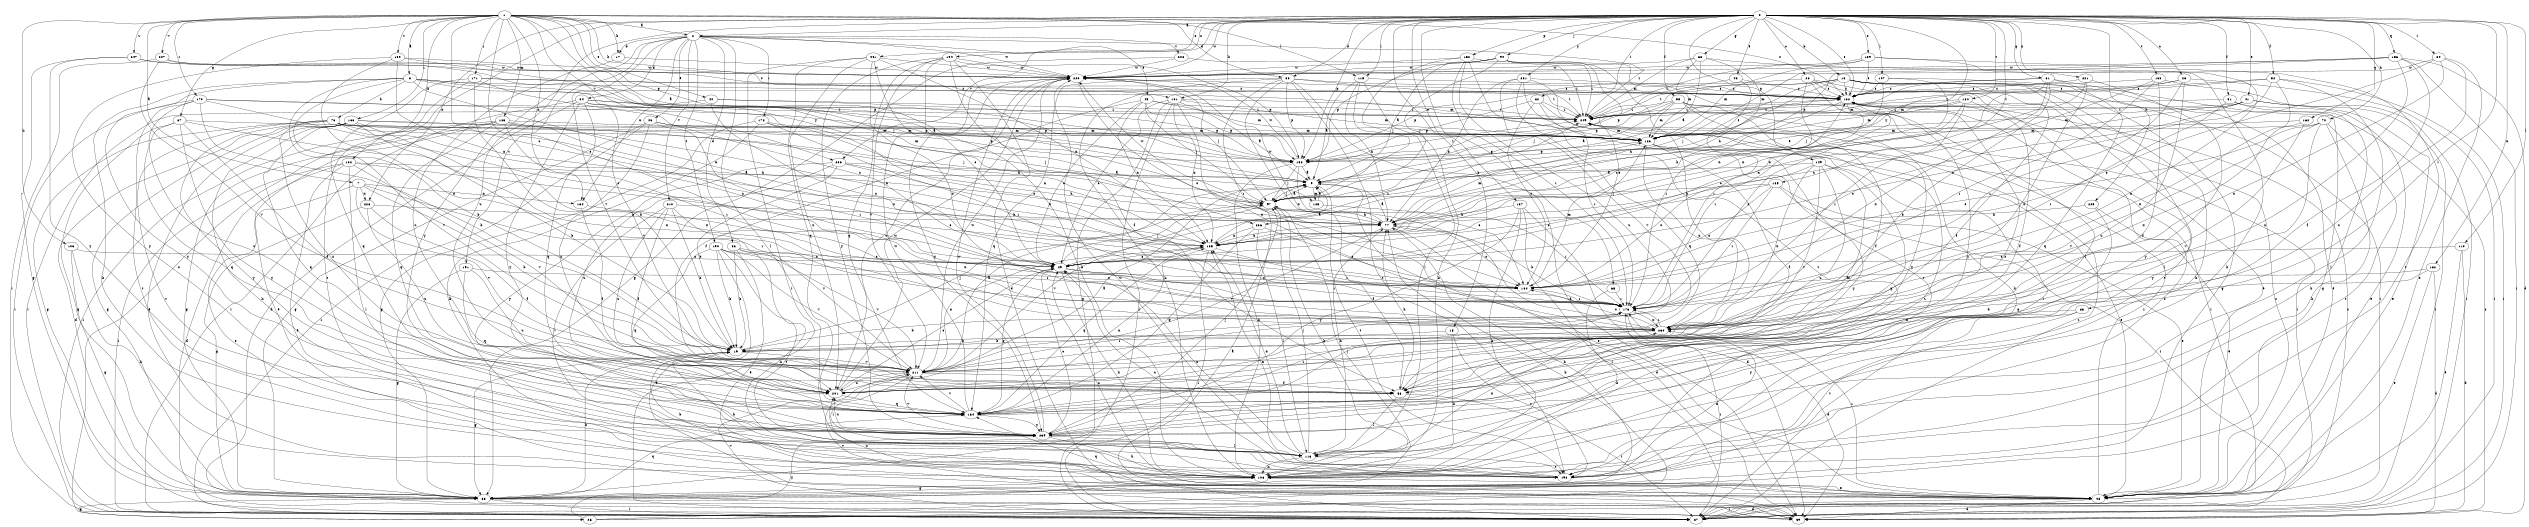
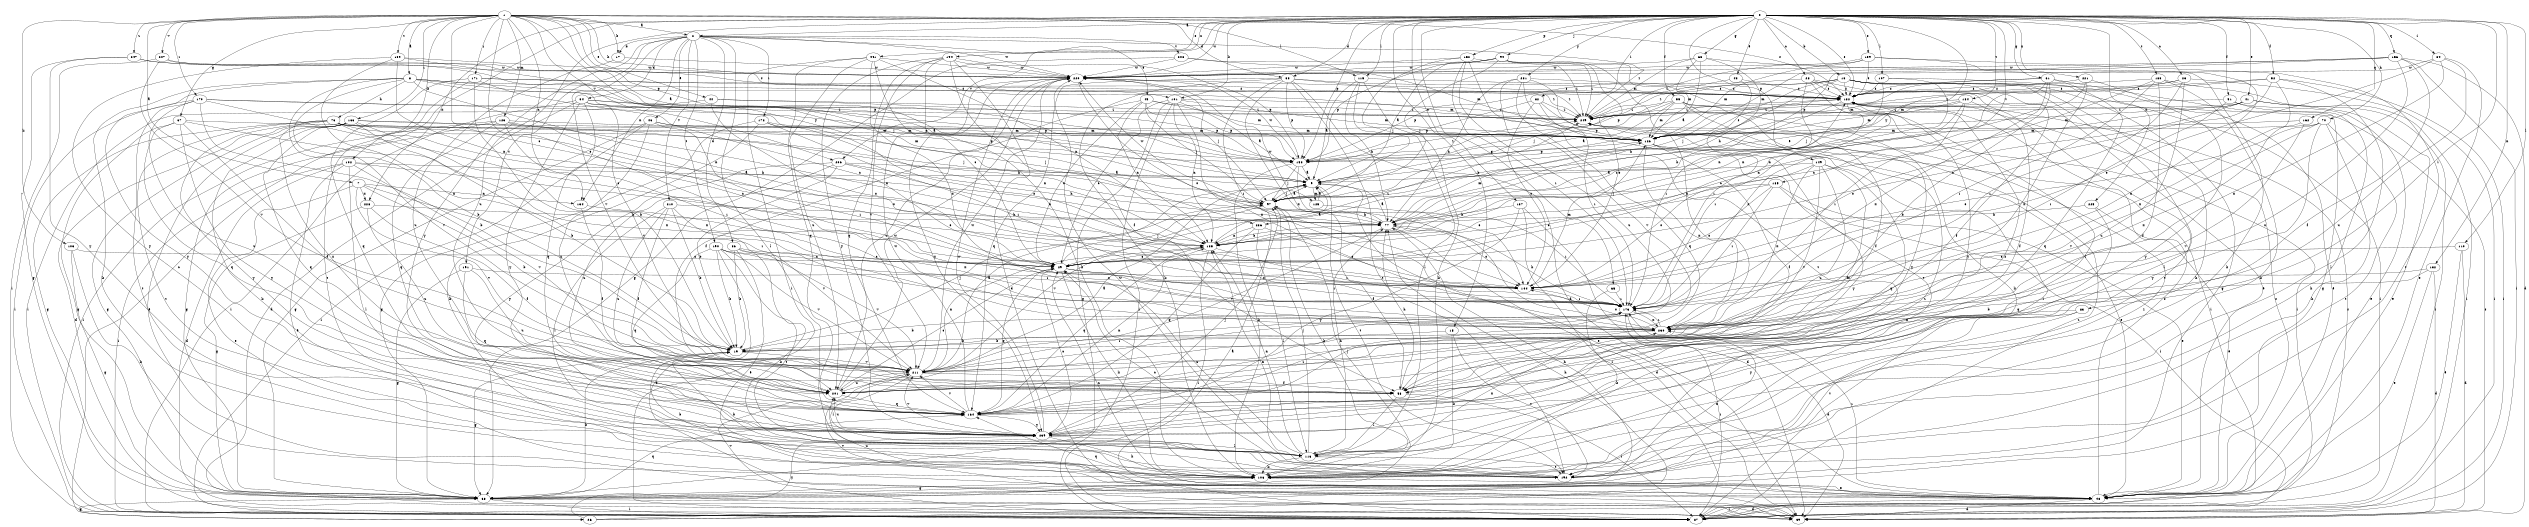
  strict digraph {
    0
    2
    13
    15
    23
    26
    28
    33
    41
    43
    51
    52
    55
    61
    63
    65
    70
    82
    83
    84
    94
    101
    107
    110
    115
    132
    137
    139
    n29 [label=441]
    149
    152
    153
    156
    162
    182
    183
    184
    185
    194
    201
    206
    220
    221
    225
    228
    231
    236
    17
    134
    34
    36
    45
    46
    116
    172
    190
    191
    208
    210
    211
    239
    249
    106
    97
    58
    68
    77
    87
    19
    192
    173
    48
    164
    39
    230
    144
    135
    126
    29
    9
    1
    7
    8
    44
    67
    102
    103
    123
    166
    170
    171
    189
    207
    247
    76
    125
    0 -> 2 [label=a]
    0 -> 13 [label=b]
    0 -> 15 [label=b]
    0 -> 23 [label=c]
    0 -> 26 [label=c]
    0 -> 28 [label=c]
    0 -> 33 [label=d]
    0 -> 41 [label=e]
    0 -> 43 [label=e]
    0 -> 51 [label=f]
    0 -> 52 [label=f]
    0 -> 55 [label=f]
    0 -> 61 [label=g]
    0 -> 63 [label=g]
    0 -> 65 [label=g]
    0 -> 70 [label=h]
    0 -> 82 [label=i]
    0 -> 83 [label=i]
    0 -> 84 [label=i]
    0 -> 94 [label=j]
    0 -> 101 [label=k]
    0 -> 107 [label=l]
    0 -> 110 [label=l]
    0 -> 115 [label=l]
    0 -> 132 [label=n]
    0 -> 137 [label=o]
    0 -> 139 [label=o]
    0 -> n29 [label=o]
    0 -> 149 [label=p]
    0 -> 152 [label=p]
    0 -> 153 [label=p]
    0 -> 156 [label=q]
    0 -> 162 [label=q]
    0 -> 182 [label=s]
    0 -> 183 [label=t]
    0 -> 184 [label=t]
    0 -> 185 [label=t]
    0 -> 194 [label=u]
    0 -> 201 [label=u]
    0 -> 206 [label=v]
    0 -> 220 [label=w]
    0 -> 221 [label=x]
    0 -> 225 [label=x]
    0 -> 228 [label=x]
    0 -> 231 [label=y]
    0 -> 236 [label=y]
    2 -> 220 [label=w]
    2 -> 17 [label=b]
    2 -> 134 [label=n]
    2 -> 34 [label=d]
    2 -> 36 [label=d]
    2 -> 45 [label=e]
    2 -> 46 [label=e]
    2 -> 116 [label=l]
    2 -> 172 [label=r]
    2 -> 190 [label=t]
    2 -> 191 [label=t]
    2 -> 208 [label=v]
    2 -> 210 [label=v]
    2 -> 211 [label=v]
    2 -> 239 [label=y]
    2 -> 249 [label=z]
    13 -> 153 [label=p]
    13 -> 182 [label=s]
    13 -> 116 [label=l]
    13 -> 249 [label=z]
    13 -> 106 [label=k]
    13 -> 97 [label=j]
    13 -> 58 [label=f]
    13 -> 68 [label=g]
    13 -> 77 [label=h]
    13 -> 87 [label=i]
    15 -> 106 [label=k]
    15 -> 19 [label=b]
    15 -> 192 [label=t]
    23 -> 182 [label=s]
    23 -> 201 [label=u]
    23 -> 249 [label=z]
    23 -> 87 [label=i]
    23 -> 173 [label=r]
    26 -> 182 [label=s]
    26 -> 239 [label=y]
    26 -> 77 [label=h]
    26 -> 173 [label=r]
    28 -> 153 [label=p]
    28 -> 182 [label=s]
    28 -> 239 [label=y]
    28 -> 192 [label=t]
    28 -> 173 [label=r]
    28 -> 48 [label=e]
    33 -> 153 [label=p]
    33 -> 182 [label=s]
    33 -> 249 [label=z]
    33 -> 106 [label=k]
    33 -> 192 [label=t]
    33 -> 173 [label=r]
    33 -> 164 [label=q]
    33 -> 39 [label=d]
    33 -> 230 [label=x]
    41 -> 249 [label=z]
    41 -> 87 [label=i]
    41 -> 48 [label=e]
    41 -> 144 [label=o]
    41 -> 135 [label=n]
    41 -> 126 [label=m]
    43 -> 182 [label=s]
    43 -> 97 [label=j]
    43 -> 173 [label=r]
    51 -> 249 [label=z]
    51 -> 106 [label=k]
    51 -> 173 [label=r]
    51 -> 48 [label=e]
    52 -> 182 [label=s]
    52 -> 116 [label=l]
    52 -> 87 [label=i]
    52 -> 230 [label=x]
    52 -> 126 [label=m]
    52 -> 29 [label=c]
    55 -> 153 [label=p]
    55 -> 239 [label=y]
    55 -> 249 [label=z]
    55 -> 106 [label=k]
    55 -> 58 [label=f]
    55 -> 87 [label=i]
    55 -> 126 [label=m]
    55 -> 9 [label=a]
    61 -> 182 [label=s]
    61 -> 68 [label=g]
    61 -> 19 [label=b]
    61 -> 164 [label=q]
    61 -> 230 [label=x]
    61 -> 135 [label=n]
    61 -> 126 [label=m]
    63 -> 220 [label=w]
    63 -> 249 [label=z]
    63 -> 106 [label=k]
    63 -> 77 [label=h]
    63 -> 126 [label=m]
    63 -> 9 [label=a]
    65 -> 106 [label=k]
    65 -> 173 [label=r]
    70 -> 211 [label=v]
    70 -> 239 [label=y]
    70 -> 106 [label=k]
    70 -> 192 [label=t]
    70 -> 144 [label=o]
    70 -> 126 [label=m]
    82 -> 153 [label=p]
    82 -> 249 [label=z]
    82 -> 87 [label=i]
    82 -> 173 [label=r]
    82 -> 144 [label=o]
    83 -> 239 [label=y]
    83 -> 192 [label=t]
    83 -> 230 [label=x]
    84 -> 201 [label=u]
    84 -> 220 [label=w]
    84 -> 48 [label=e]
    84 -> 230 [label=x]
    84 -> 144 [label=o]
    94 -> 153 [label=p]
    94 -> 220 [label=w]
    94 -> 116 [label=l]
    94 -> 97 [label=j]
    94 -> 230 [label=x]
    94 -> 144 [label=o]
    94 -> 9 [label=a]
    101 -> 249 [label=z]
    101 -> 68 [label=g]
    101 -> 87 [label=i]
    101 -> 230 [label=x]
    101 -> 135 [label=n]
    101 -> 126 [label=m]
    101 -> 29 [label=c]
    101 -> 9 [label=a]
    107 -> 182 [label=s]
    107 -> 97 [label=j]
    107 -> 48 [label=e]
    107 -> 135 [label=n]
    110 -> 48 [label=e]
    110 -> 39 [label=d]
    110 -> 29 [label=c]
    115 -> 182 [label=s]
    115 -> 116 [label=l]
    115 -> 106 [label=k]
    115 -> 77 [label=h]
    115 -> 9 [label=a]
    132 -> 19 [label=b]
    132 -> 48 [label=e]
    132 -> 39 [label=d]
    132 -> 144 [label=o]
    137 -> 239 [label=y]
    137 -> 77 [label=h]
    137 -> 87 [label=i]
    137 -> 39 [label=d]
    139 -> 182 [label=s]
    139 -> 220 [label=w]
    139 -> 249 [label=z]
    139 -> 192 [label=t]
    139 -> 230 [label=x]
    139 -> 126 [label=m]
    n29 -> 201 [label=u]
    n29 -> 220 [label=w]
    n29 -> 87 [label=i]
    n29 -> 164 [label=q]
    n29 -> 230 [label=x]
    n29 -> 135 [label=n]
    n29 -> 29 [label=c]
    149 -> 201 [label=u]
    149 -> 211 [label=v]
    149 -> 58 [label=f]
    149 -> 164 [label=q]
    149 -> 230 [label=x]
    149 -> 144 [label=o]
    149 -> 9 [label=a]
    152 -> 201 [label=u]
    152 -> 220 [label=w]
    152 -> 249 [label=z]
    152 -> 97 [label=j]
    152 -> 192 [label=t]
    152 -> 173 [label=r]
    153 -> 220 [label=w]
    153 -> 249 [label=z]
    153 -> 106 [label=k]
    153 -> 97 [label=j]
    153 -> 144 [label=o]
    153 -> 9 [label=a]
    156 -> 153 [label=p]
    156 -> 201 [label=u]
    156 -> 220 [label=w]
    156 -> 58 [label=f]
    156 -> 87 [label=i]
    156 -> 39 [label=d]
    156 -> 126 [label=m]
    162 -> 211 [label=v]
    162 -> 230 [label=x]
    162 -> 126 [label=m]
    182 -> 249 [label=z]
    182 -> 77 [label=h]
    182 -> 173 [label=r]
    183 -> 182 [label=s]
-   137 -> 106 [label=k]
+   183 -> 106 [label=k]
    183 -> 58 [label=f]
    183 -> 87 [label=i]
    183 -> 173 [label=r]
    183 -> 29 [label=c]
    184 -> 249 [label=z]
    184 -> 58 [label=f]
    184 -> 173 [label=r]
    184 -> 126 [label=m]
    184 -> 29 [label=c]
    184 -> 9 [label=e]
    185 -> 97 [label=j]
    185 -> 87 [label=i]
    185 -> 173 [label=r]
    185 -> 48 [label=e]
    185 -> 144 [label=o]
    185 -> 29 [label=c]
    194 -> 153 [label=p]
    194 -> 220 [label=w]
    194 -> 211 [label=v]
    194 -> 239 [label=y]
    194 -> 106 [label=k]
    194 -> 58 [label=f]
    194 -> 164 [label=q]
    194 -> 39 [label=d]
    201 -> 220 [label=w]
    201 -> 164 [label=q]
    201 -> 29 [label=c]
    201 -> 9 [label=a]
    206 -> 201 [label=u]
    206 -> 239 [label=y]
    206 -> 77 [label=h]
    206 -> 19 [label=b]
    206 -> 135 [label=n]
    206 -> 9 [label=a]
    220 -> 182 [label=s]
    220 -> 201 [label=u]
    220 -> 239 [label=y]
    220 -> 97 [label=j]
    220 -> 144 [label=o]
    221 -> 182 [label=s]
    221 -> 239 [label=y]
    221 -> 230 [label=x]
    221 -> 135 [label=n]
    225 -> 77 [label=h]
    225 -> 48 [label=e]
    225 -> 164 [label=q]
    228 -> 201 [label=u]
    228 -> 58 [label=f]
    228 -> 68 [label=g]
    228 -> 77 [label=h]
    231 -> 182 [label=s]
    231 -> 211 [label=v]
    231 -> 77 [label=h]
    231 -> 87 [label=i]
    231 -> 192 [label=t]
    231 -> 164 [label=q]
    236 -> 116 [label=l]
    236 -> 164 [label=q]
    236 -> 144 [label=o]
    236 -> 135 [label=n]
    17 -> 201 [label=u]
    17 -> 220 [label=w]
    134 -> 58 [label=f]
    134 -> 230 [label=x]
    34 -> 153 [label=p]
    34 -> 211 [label=v]
    34 -> 239 [label=y]
    34 -> 249 [label=z]
    34 -> 87 [label=i]
    34 -> 164 [label=q]
    34 -> 39 [label=d]
    34 -> 144 [label=o]
    36 -> 211 [label=v]
    36 -> 106 [label=k]
    36 -> 19 [label=b]
    36 -> 48 [label=e]
    36 -> 29 [label=c]
    45 -> 153 [label=p]
    45 -> 249 [label=z]
    45 -> 97 [label=j]
    45 -> 58 [label=f]
    45 -> 135 [label=n]
    45 -> 126 [label=m]
    45 -> 29 [label=c]
    46 -> 201 [label=u]
    46 -> 97 [label=j]
    46 -> 68 [label=g]
    46 -> 87 [label=i]
    46 -> 173 [label=r]
    46 -> 126 [label=m]
    116 -> 106 [label=k]
    116 -> 97 [label=j]
    116 -> 77 [label=h]
    116 -> 192 [label=t]
    116 -> 230 [label=x]
    116 -> 135 [label=n]
    116 -> 29 [label=c]
    172 -> 106 [label=k]
    172 -> 68 [label=g]
    172 -> 173 [label=r]
    172 -> 135 [label=n]
    172 -> 126 [label=m]
    190 -> 211 [label=v]
    190 -> 19 [label=b]
    190 -> 192 [label=t]
    190 -> 173 [label=r]
    190 -> 164 [label=q]
    190 -> 39 [label=d]
    190 -> 29 [label=c]
    191 -> 201 [label=u]
    191 -> 68 [label=g]
    191 -> 164 [label=q]
    191 -> 144 [label=o]
    208 -> 220 [label=w]
    208 -> 249 [label=z]
    208 -> 68 [label=g]
    210 -> 201 [label=u]
    210 -> 116 [label=l]
    210 -> 211 [label=v]
    210 -> 58 [label=f]
    210 -> 77 [label=h]
    210 -> 19 [label=b]
    211 -> 201 [label=u]
    211 -> 220 [label=w]
    211 -> 116 [label=l]
    211 -> 58 [label=f]
    211 -> 173 [label=r]
    211 -> 135 [label=n]
    211 -> 9 [label=a]
    239 -> 201 [label=u]
    239 -> 220 [label=w]
    239 -> 116 [label=l]
    239 -> 211 [label=v]
    239 -> 106 [label=k]
    239 -> 97 [label=j]
    239 -> 29 [label=c]
-   249 -> 126 [label=m]
+   208 -> 126 [label=m]
    106 -> 249 [label=z]
    106 -> 68 [label=g]
    106 -> 19 [label=b]
    106 -> 48 [label=e]
    97 -> 220 [label=w]
    97 -> 211 [label=v]
    97 -> 106 [label=k]
    97 -> 58 [label=f]
    97 -> 77 [label=h]
    97 -> 9 [label=a]
    58 -> 116 [label=l]
    58 -> 77 [label=h]
    58 -> 87 [label=i]
    68 -> 26 [label=g]
    68 -> 182 [label=s]
    68 -> 97 [label=j]
    68 -> 77 [label=h]
    68 -> 87 [label=i]
    68 -> 19 [label=b]
    68 -> 164 [label=q]
    68 -> 39 [label=d]
    77 -> 220 [label=w]
    77 -> 211 [label=v]
    77 -> 39 [label=d]
    77 -> 144 [label=o]
    77 -> 135 [label=b]
    77 -> 126 [label=m]
    77 -> 9 [label=a]
    87 -> 211 [label=v]
    87 -> 249 [label=z]
    87 -> 9 [label=a]
    19 -> 211 [label=v]
    19 -> 97 [label=j]
    19 -> 68 [label=g]
    192 -> 220 [label=w]
    192 -> 19 [label=b]
    192 -> 230 [label=x]
    192 -> 135 [label=n]
    192 -> 29 [label=c]
    173 -> 182 [label=s]
    173 -> 77 [label=h]
    173 -> 19 [label=b]
    173 -> 39 [label=d]
    173 -> 230 [label=x]
    48 -> 182 [label=s]
    48 -> 201 [label=u]
    48 -> 249 [label=z]
    48 -> 87 [label=i]
    48 -> 173 [label=r]
    48 -> 164 [label=q]
    48 -> 39 [label=d]
    48 -> 29 [label=c]
    164 -> 182 [label=s]
    164 -> 220 [label=w]
    164 -> 211 [label=v]
    164 -> 239 [label=y]
    164 -> 173 [label=r]
    164 -> 135 [label=n]
    39 -> 182 [label=s]
    39 -> 211 [label=v]
    230 -> 19 [label=b]
    230 -> 173 [label=r]
    230 -> 144 [label=o]
    144 -> 173 [label=r]
    144 -> 126 [label=m]
    135 -> 182 [label=s]
    135 -> 87 [label=i]
    135 -> 173 [label=r]
    135 -> 164 [label=q]
    135 -> 29 [label=c]
    135 -> 9 [label=a]
    126 -> 153 [label=p]
    126 -> 182 [label=s]
    126 -> 239 [label=y]
    126 -> 58 [label=f]
    126 -> 48 [label=e]
    126 -> 230 [label=x]
    29 -> 249 [label=z]
    29 -> 106 [label=k]
    29 -> 97 [label=j]
    29 -> 173 [label=r]
    29 -> 164 [label=q]
    29 -> 144 [label=o]
    9 -> 97 [label=j]
    9 -> 192 [label=t]
    9 -> 48 [label=e]
    9 -> 125 [label=m]
    1 -> 2 [label=a]
    1 -> 33 [label=d]
    1 -> 101 [label=k]
    1 -> 115 [label=l]
    1 -> 153 [label=p]
    1 -> 182 [label=s]
    1 -> 206 [label=v]
    1 -> 236 [label=y]
    1 -> 17 [label=b]
    1 -> 134 [label=n]
    1 -> 144 [label=o]
    1 -> 29 [label=c]
    1 -> 9 [label=a]
    1 -> 7 [label=a]
    1 -> 8 [label=a]
    1 -> 44 [label=e]
    1 -> 67 [label=g]
    1 -> 102 [label=k]
    1 -> 103 [label=k]
    1 -> 123 [label=m]
    1 -> 166 [label=r]
    1 -> 170 [label=r]
    1 -> 171 [label=r]
    1 -> 189 [label=t]
    1 -> 207 [label=v]
    1 -> 247 [label=z]
    7 -> 228 [label=x]
    7 -> 134 [label=n]
    7 -> 211 [label=v]
    7 -> 19 [label=b]
    7 -> 173 [label=r]
    7 -> 48 [label=e]
    8 -> 182 [label=s]
    8 -> 211 [label=v]
    8 -> 239 [label=y]
    8 -> 249 [label=z]
    8 -> 106 [label=k]
    8 -> 19 [label=b]
    8 -> 135 [label=n]
    8 -> 9 [label=a]
    8 -> 76 [label=h]
    8 -> 125 [label=m]
    44 -> 153 [label=p]
    44 -> 249 [label=z]
    44 -> 87 [label=i]
    44 -> 144 [label=o]
    67 -> 239 [label=y]
    67 -> 58 [label=f]
    67 -> 68 [label=g]
    67 -> 164 [label=q]
    67 -> 230 [label=x]
    67 -> 126 [label=m]
    102 -> 116 [label=l]
    102 -> 211 [label=v]
    102 -> 87 [label=i]
    102 -> 48 [label=e]
    102 -> 39 [label=d]
    102 -> 144 [label=o]
    102 -> 9 [label=a]
    103 -> 106 [label=k]
    103 -> 68 [label=g]
    103 -> 29 [label=c]
    123 -> 68 [label=g]
    123 -> 87 [label=i]
    123 -> 173 [label=r]
-   123 -> 48 [label=e]
    123 -> 164 [label=q]
    123 -> 144 [label=o]
    123 -> 135 [label=n]
    123 -> 126 [label=m]
    166 -> 106 [label=k]
    166 -> 68 [label=g]
    166 -> 77 [label=h]
    166 -> 19 [label=b]
    166 -> 48 [label=e]
    166 -> 164 [label=q]
    166 -> 39 [label=d]
    166 -> 230 [label=x]
    166 -> 126 [label=m]
    170 -> 153 [label=p]
    170 -> 201 [label=u]
    170 -> 249 [label=z]
    170 -> 87 [label=i]
    170 -> 19 [label=b]
    170 -> 192 [label=t]
    170 -> 29 [label=c]
    171 -> 182 [label=s]
    171 -> 19 [label=b]
    171 -> 192 [label=t]
    171 -> 164 [label=q]
    171 -> 126 [label=m]
    171 -> 29 [label=c]
    189 -> 153 [label=p]
    189 -> 220 [label=w]
    189 -> 239 [label=y]
    189 -> 230 [label=x]
    189 -> 135 [label=n]
    207 -> 220 [label=w]
    207 -> 211 [label=v]
    207 -> 97 [label=j]
    207 -> 87 [label=i]
    247 -> 182 [label=s]
    247 -> 220 [label=w]
    247 -> 239 [label=y]
    247 -> 68 [label=g]
    76 -> 153 [label=p]
    76 -> 201 [label=u]
    76 -> 239 [label=y]
    76 -> 97 [label=j]
    76 -> 68 [label=g]
    76 -> 77 [label=h]
    76 -> 192 [label=t]
    76 -> 126 [label=m]
    76 -> 29 [label=c]
    125 -> 173 [label=r]
    125 -> 9 [label=a]
  }
